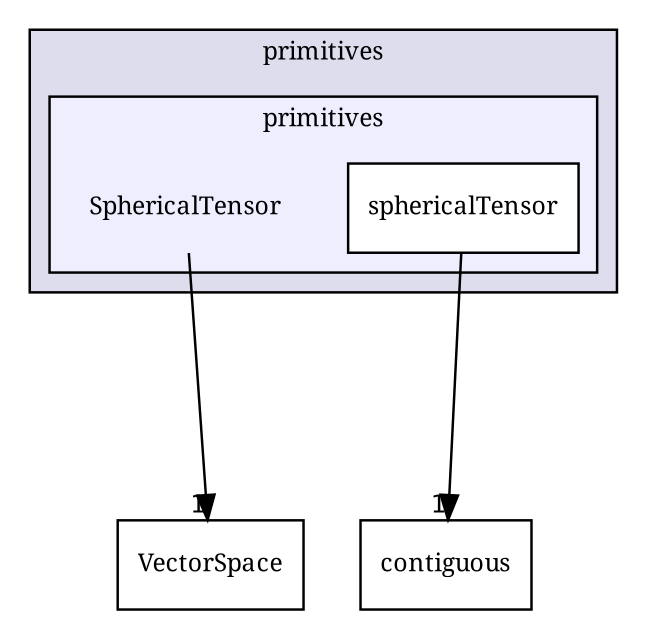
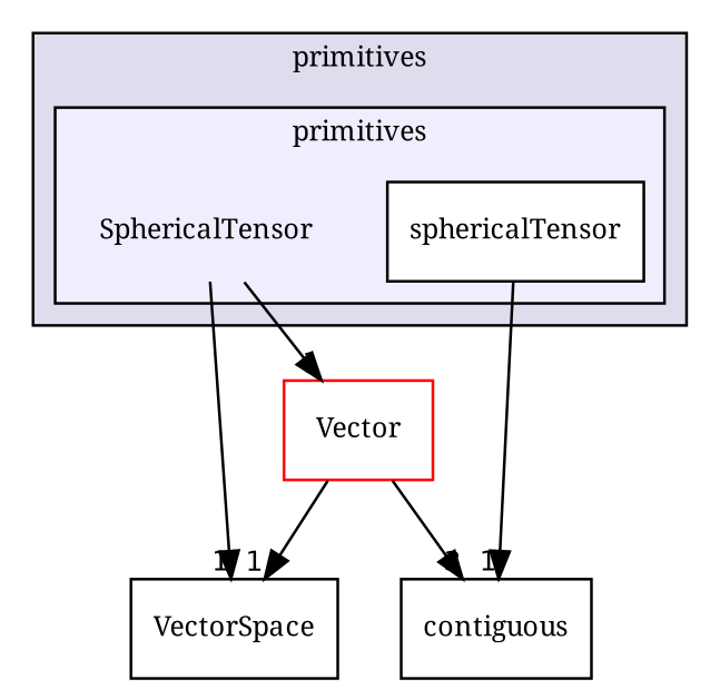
  digraph {
    compound=true
    fontname="Noto Serif"
    node [fontname="Noto Serif" fontsize=10 shape=box]
    edge [fontname="Noto Serif" headlabel=1 labeldistance=1.5 labelfontname=Helvetica labelfontsize=10]
    n1 [label=SphericalTensor shape=plaintext]
    n2 [color=black fillcolor=white label=sphericalTensor style=filled]
+   n3 [color=red label=Vector]
    n4 [label=VectorSpace]
    n5 [label=contiguous]
    subgraph cluster_1 {
      bgcolor="#ddddee"
      fontsize=10
      label=primitives
      pencolor=black
      subgraph cluster_2 {
        bgcolor="#eeeeff"
        fontsize=10
        label=primitives
        pencolor=black
        n1
        n2
      }
    }
+   n1 -> n3
    n1 -> n4
    n2 -> n5
+   n3 -> n4
+   n3 -> n5 [headlabel=3]
  }
